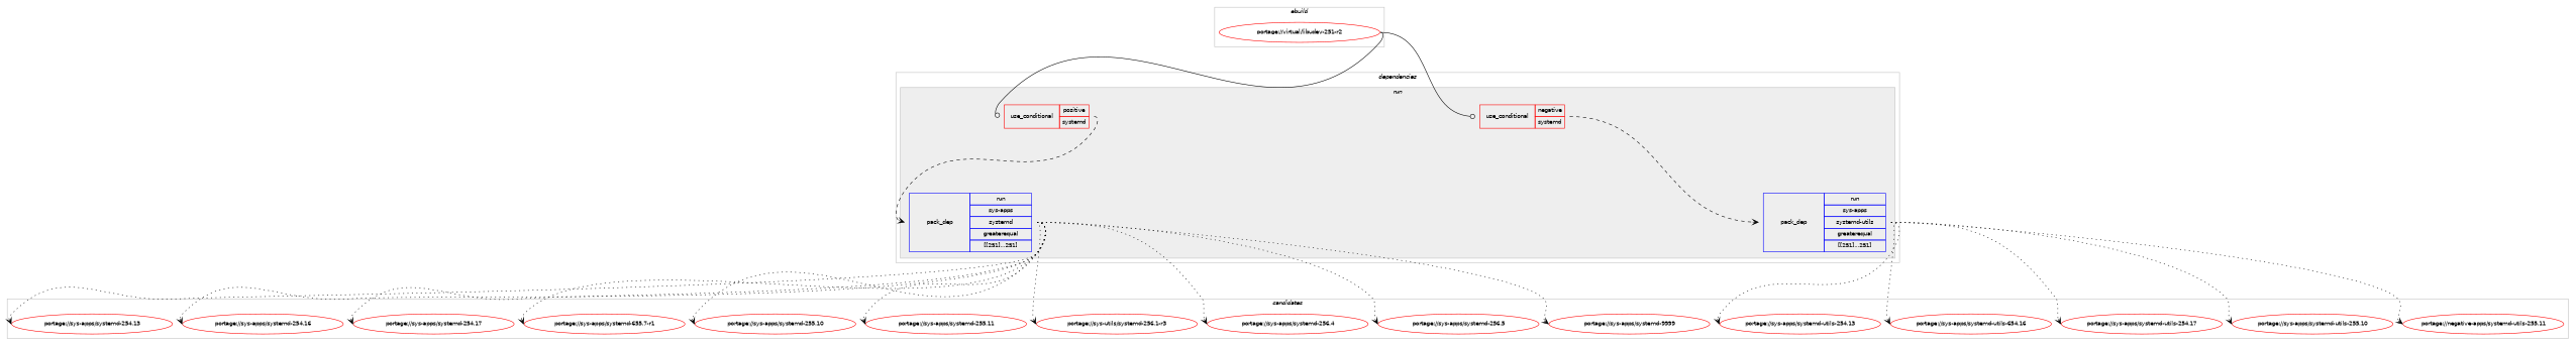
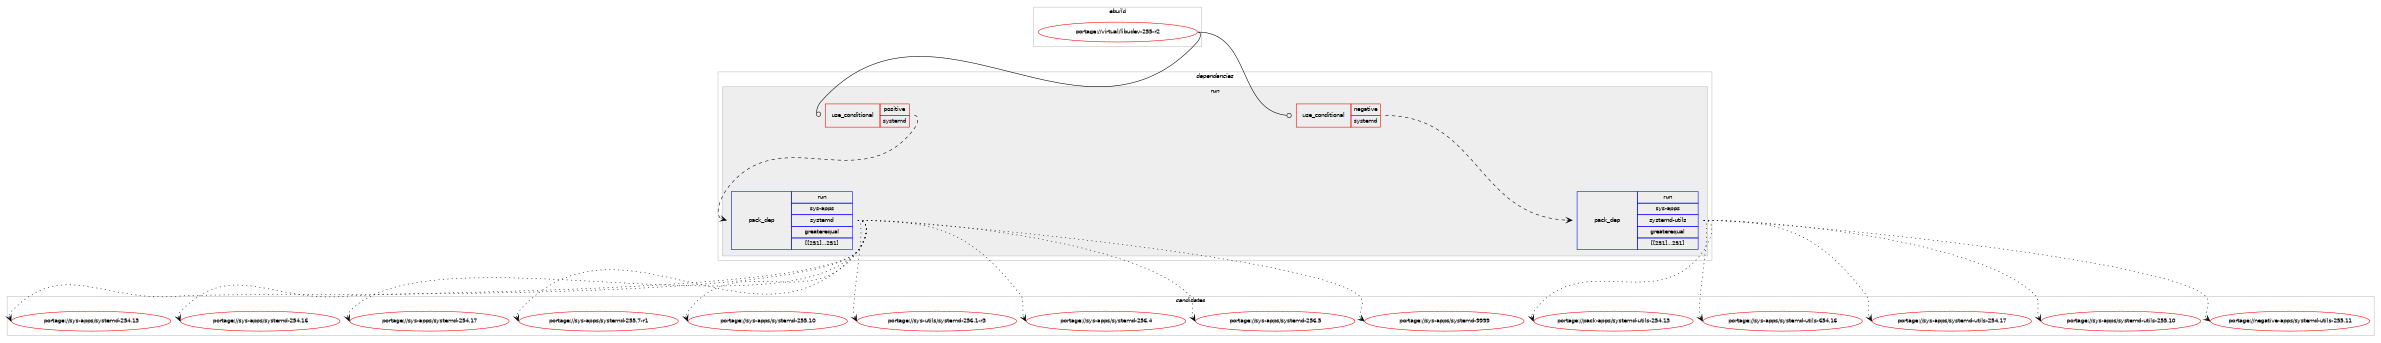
  digraph {
    compound=true
    concentrate=true
    fontname=Helvetica
    fontsize=10
    newrank=true
    rankdir=TB
    ranksep=1.5
    node [color=red fontname=Helvetica fontsize=10]
    edge [arrowhead=vee headport=w style=dotted tailport=e weight=100]
-   n1 [label="portage://virtual/libudev-251-r2" width=4]
+   n1 [label="portage://virtual/libudev-255-r2" width=4]
    n2 [color=blue label=<<TABLE BORDER="0" CELLBORDER="1" CELLSPACING="0" CELLPADDING="4" WIDTH="220"><TR><TD ROWSPAN="6" CELLPADDING="30">pack_dep</TD></TR><TR><TD WIDTH="110">run</TD></TR><TR><TD>sys-apps</TD></TR><TR><TD>systemd-utils</TD></TR><TR><TD>greaterequal</TD></TR><TR><TD>[[251],,,251]</TD></TR></TABLE>> shape=none]
    n3 [label=<<TABLE BORDER="0" CELLBORDER="1" CELLSPACING="0" CELLPADDING="4"><TR><TD ROWSPAN="3" CELLPADDING="10">use_conditional</TD></TR><TR><TD>negative</TD></TR><TR><TD>systemd</TD></TR></TABLE>> shape=none]
    n4 [color=blue label=<<TABLE BORDER="0" CELLBORDER="1" CELLSPACING="0" CELLPADDING="4" WIDTH="220"><TR><TD ROWSPAN="6" CELLPADDING="30">pack_dep</TD></TR><TR><TD WIDTH="110">run</TD></TR><TR><TD>sys-apps</TD></TR><TR><TD>systemd</TD></TR><TR><TD>greaterequal</TD></TR><TR><TD>[[251],,,251]</TD></TR></TABLE>> shape=none]
    n5 [label=<<TABLE BORDER="0" CELLBORDER="1" CELLSPACING="0" CELLPADDING="4"><TR><TD ROWSPAN="3" CELLPADDING="10">use_conditional</TD></TR><TR><TD>positive</TD></TR><TR><TD>systemd</TD></TR></TABLE>> shape=none]
    n6 [label="portage://negative-apps/systemd-utils-255.11" width=4]
    n7 [label="portage://sys-apps/systemd-utils-255.10" width=4]
    n8 [label="portage://sys-apps/systemd-utils-254.17" width=4]
    n9 [label="portage://sys-apps/systemd-utils-654.16" width=4]
-   n10 [label="portage://sys-apps/systemd-utils-254.13" width=4]
+   n10 [label="portage://pack-apps/systemd-utils-254.13" width=4]
    n11 [label="portage://sys-apps/systemd-9999" width=4]
    n12 [label="portage://sys-apps/systemd-256.5" width=4]
    n13 [label="portage://sys-apps/systemd-256.4" width=4]
    n14 [label="portage://sys-utils/systemd-256.1-r3" width=4]
-   n15 [label="portage://sys-apps/systemd-255.11" width=4]
    n16 [label="portage://sys-apps/systemd-255.10" width=4]
-   n17 [label="portage://sys-apps/systemd-655.7-r1" width=4]
+   n17 [label="portage://sys-apps/systemd-255.7-r1" width=4]
    n18 [label="portage://sys-apps/systemd-254.17" width=4]
    n19 [label="portage://sys-apps/systemd-254.16" width=4]
    n20 [label="portage://sys-apps/systemd-254.13" width=4]
    subgraph cluster_1 {
      color=gray
      label=<<i>ebuild</i>>
      n1
    }
    subgraph cluster_2 {
      color=gray
      label=<<i>dependencies</i>>
      subgraph cluster_3 {
        color=gray
        fillcolor="#eeeeee"
        label=<<i>compile</i>>
        style=filled
      }
      subgraph cluster_4 {
        color=gray
        fillcolor="#eeeeee"
        label=<<i>compile and run</i>>
        style=filled
      }
      subgraph cluster_5 {
        color=gray
        fillcolor="#eeeeee"
        label=<<i>run</i>>
        style=filled
        subgraph sub_6 {
          color=gray
          fillcolor="#eeeeee"
          label=<<i>run</i>>
          style=filled
          n3
          subgraph sub_7 {
            color=gray
            fillcolor="#eeeeee"
            label=<<i>run</i>>
            style=filled
            n2
          }
        }
        subgraph sub_8 {
          color=gray
          fillcolor="#eeeeee"
          label=<<i>run</i>>
          style=filled
          n5
          subgraph sub_9 {
            color=gray
            fillcolor="#eeeeee"
            label=<<i>run</i>>
            style=filled
            n4
          }
        }
      }
    }
    subgraph cluster_10 {
      color=gray
      label=<<i>candidates</i>>
      rank=same
      subgraph sub_11 {
        color=black
        label=<<i>candidates</i>>
        nodesep=1
        rank=same
        n6
        n7
        n8
        n9
        n10
      }
      subgraph sub_12 {
        color=black
        label=<<i>candidates</i>>
        nodesep=1
        rank=same
        n11
        n12
        n13
        n14
-       n15
        n16
        n17
        n18
        n19
        n20
      }
    }
    n1 -> n3 [arrowhead=odot style=solid weight=20]
    n1 -> n5 [arrowhead=odot style=solid weight=20]
    n2 -> n6
    n2 -> n7
    n2 -> n8
    n2 -> n9
    n2 -> n10
    n3 -> n2 [style=dashed weight=20]
    n4 -> n11
    n4 -> n12
    n4 -> n13
    n4 -> n14
-   n4 -> n15
    n4 -> n16
    n4 -> n17
    n4 -> n18
    n4 -> n19
    n4 -> n20
    n5 -> n4 [style=dashed weight=20]
  }
